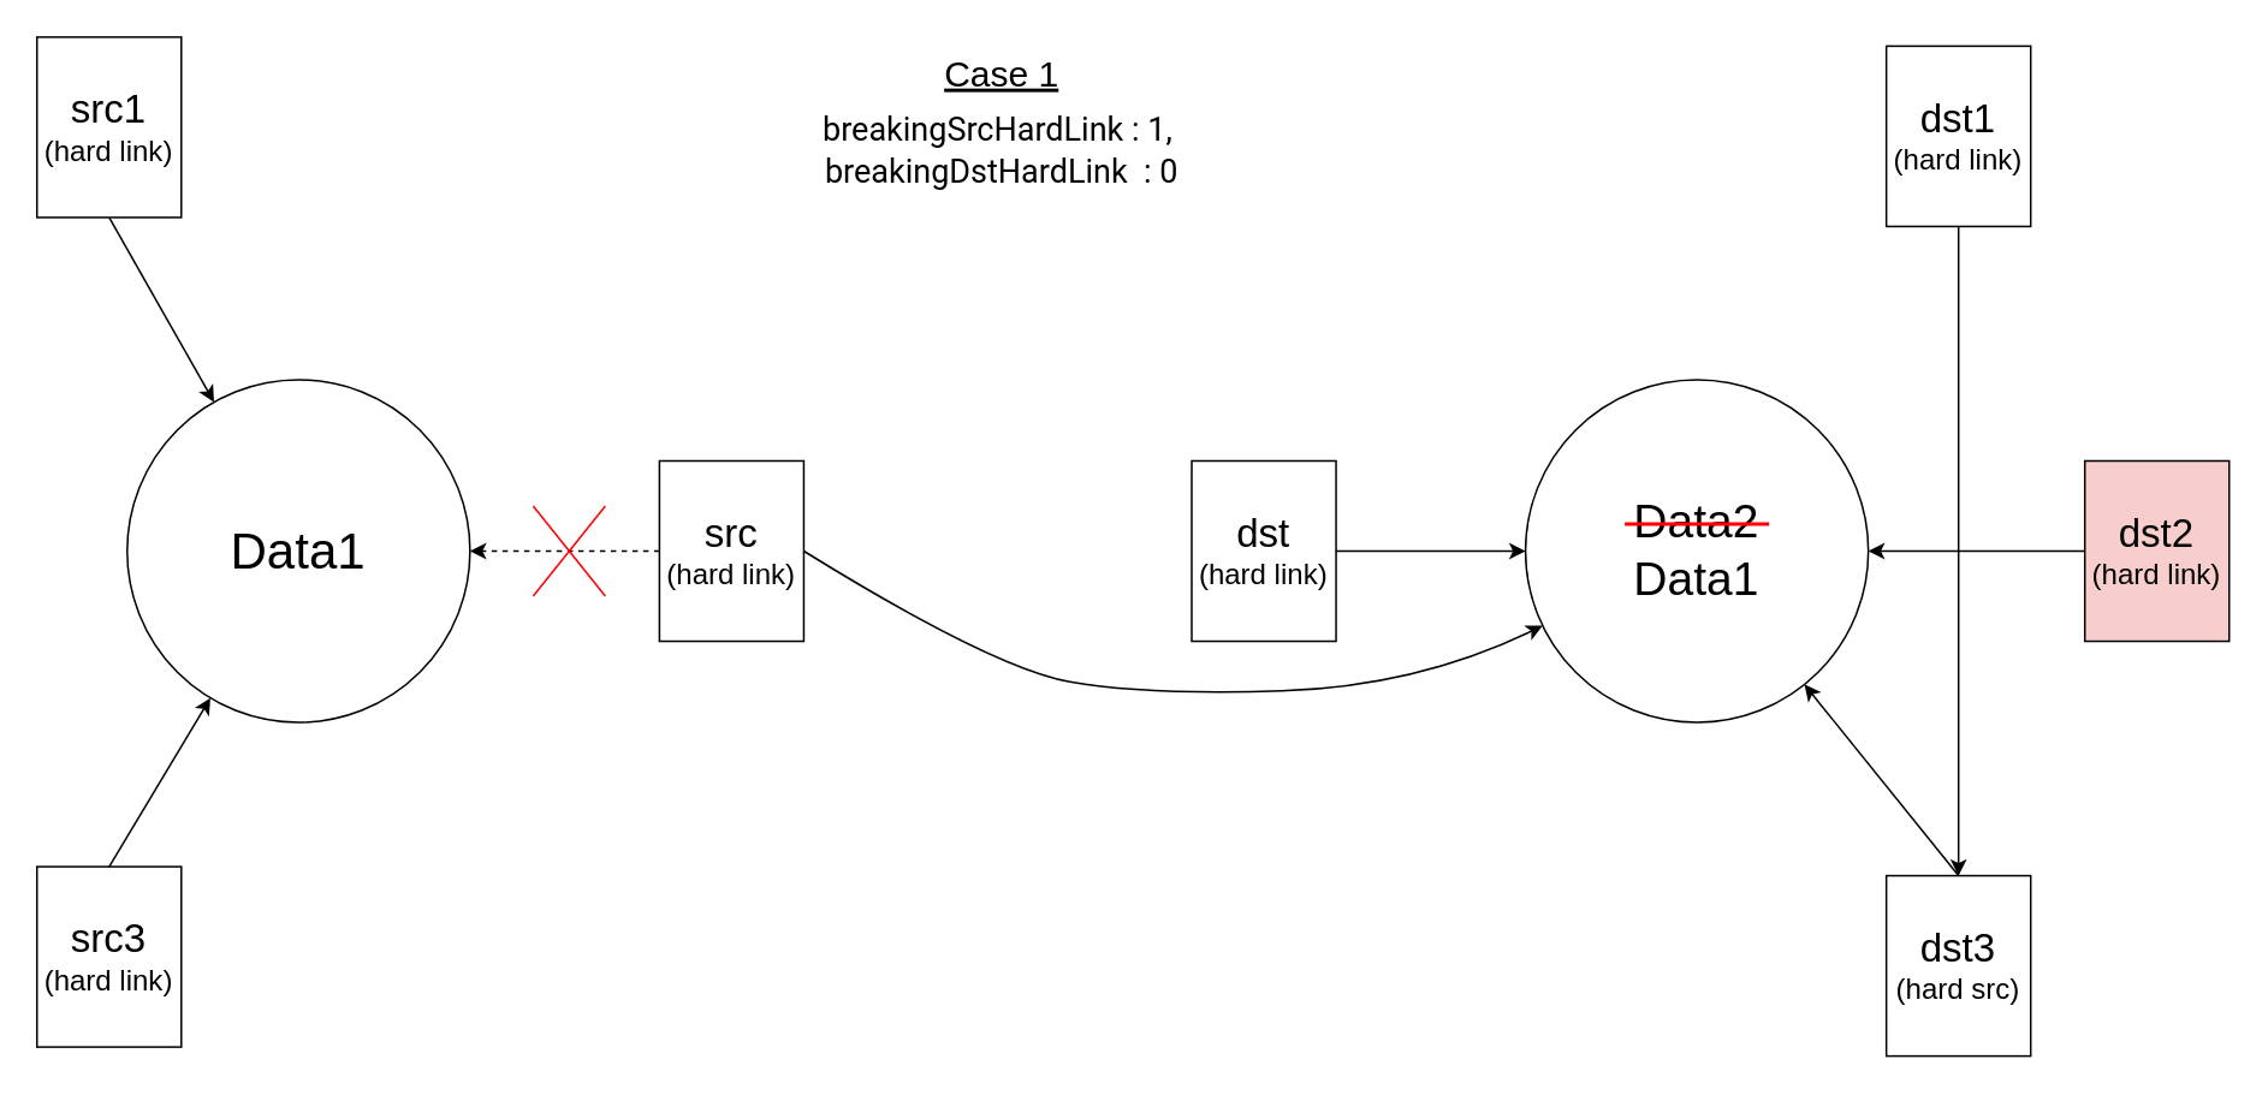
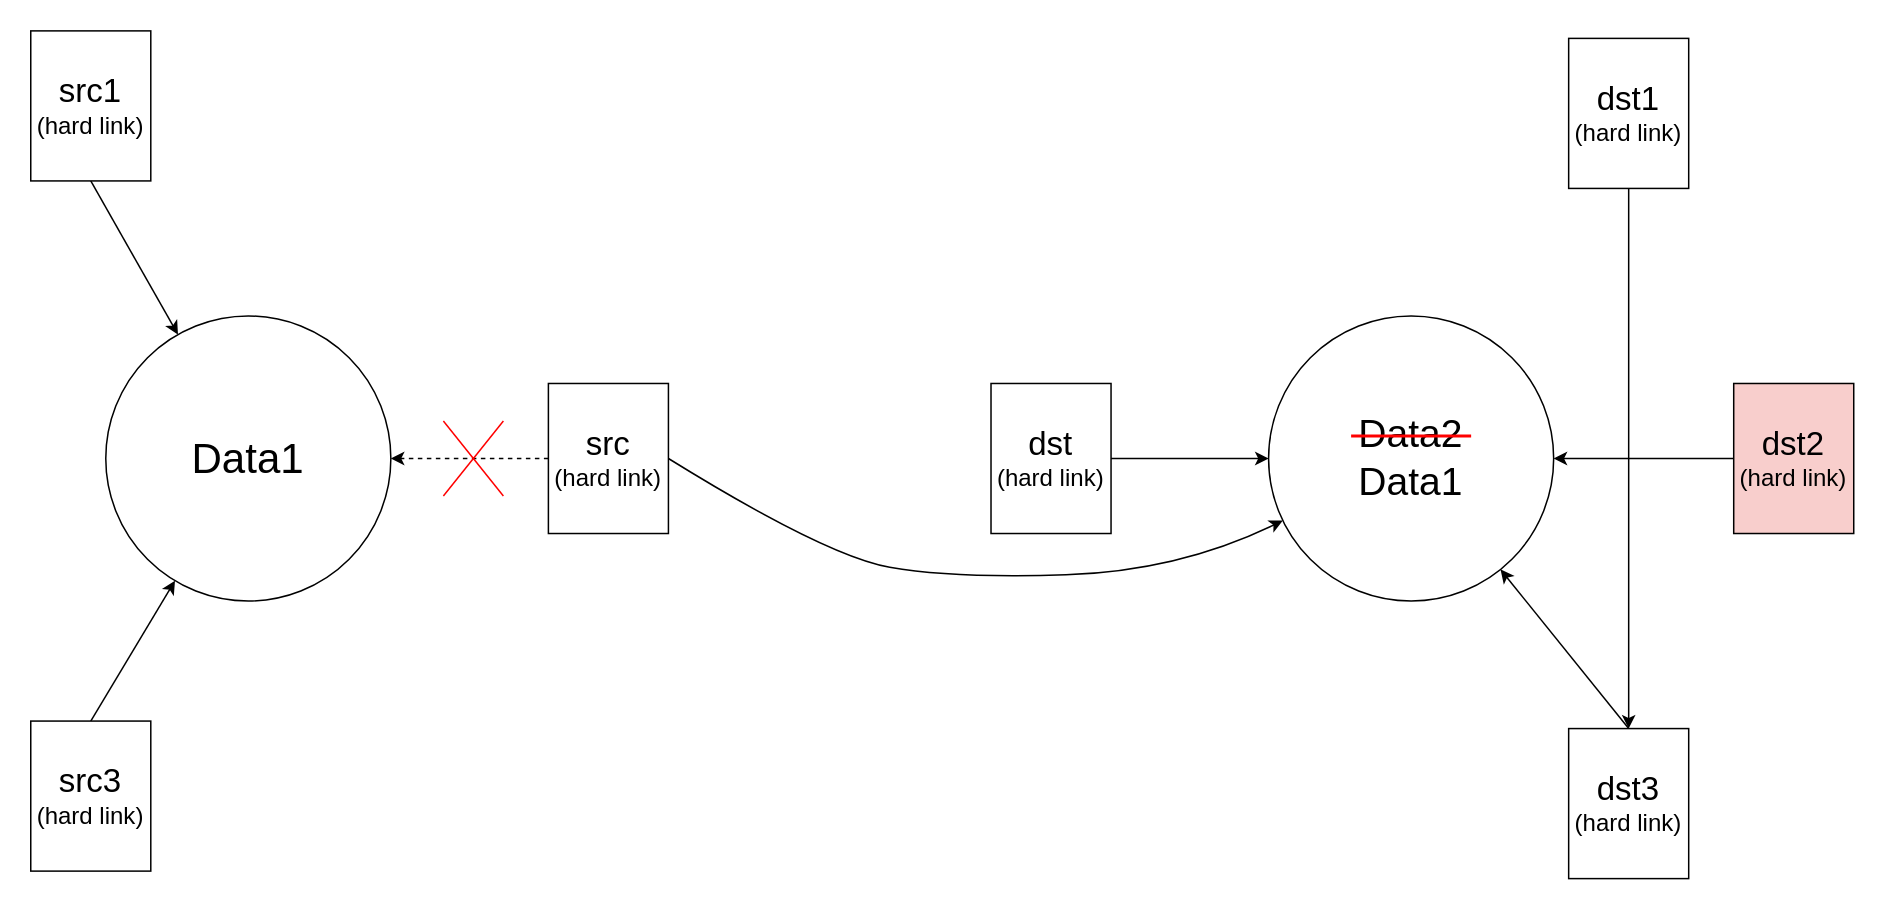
  <mxCell id="0" />
  <mxCell id="1" parent="0" />
  <mxCell id="2" value="&lt;font style=&quot;font-size: 28px&quot;&gt;Data1&lt;/font&gt;" style="ellipse;whiteSpace=wrap;html=1;aspect=fixed;" parent="1" vertex="1"><mxGeometry x="70" y="210" width="190" height="190" as="geometry" /></mxCell>
  <mxCell id="3" value="&lt;font&gt;&lt;font style=&quot;font-size: 22px&quot;&gt;src&lt;/font&gt;&lt;br&gt;&lt;font style=&quot;font-size: 16px&quot;&gt;(hard link)&lt;/font&gt;&lt;br&gt;&lt;/font&gt;" style="rounded=0;whiteSpace=wrap;html=1;" parent="1" vertex="1"><mxGeometry x="365" y="255" width="80" height="100" as="geometry" /></mxCell>
  <mxCell id="4" value="" style="endArrow=classic;html=1;exitX=0.5;exitY=0;exitDx=0;exitDy=0;" parent="1" source="8" target="2" edge="1"><mxGeometry width="50" height="50" relative="1" as="geometry"><mxPoint x="85" y="390" as="sourcePoint" /><mxPoint x="340" y="270" as="targetPoint" /></mxGeometry></mxCell>
  <mxCell id="5" value="" style="endArrow=classic;html=1;exitX=0.5;exitY=1;exitDx=0;exitDy=0;" parent="1" source="7" target="2" edge="1"><mxGeometry width="50" height="50" relative="1" as="geometry"><mxPoint x="85" y="160" as="sourcePoint" /><mxPoint x="340" y="270" as="targetPoint" /></mxGeometry></mxCell>
  <mxCell id="6" value="" style="endArrow=classic;html=1;exitX=0;exitY=0.5;exitDx=0;exitDy=0;entryX=1;entryY=0.5;entryDx=0;entryDy=0;dashed=1;" parent="1" source="3" target="2" edge="1"><mxGeometry width="50" height="50" relative="1" as="geometry"><mxPoint x="220" y="320" as="sourcePoint" /><mxPoint x="270" y="270" as="targetPoint" /></mxGeometry></mxCell>
  <mxCell id="7" value="&lt;font&gt;&lt;font style=&quot;font-size: 22px&quot;&gt;src1&lt;/font&gt;&lt;br&gt;&lt;font style=&quot;font-size: 16px&quot;&gt;(hard link)&lt;/font&gt;&lt;br&gt;&lt;/font&gt;" style="rounded=0;whiteSpace=wrap;html=1;" parent="1" vertex="1"><mxGeometry x="20" y="20" width="80" height="100" as="geometry" /></mxCell>
  <mxCell id="8" value="&lt;font&gt;&lt;font style=&quot;font-size: 22px&quot;&gt;src3&lt;/font&gt;&lt;br&gt;&lt;font style=&quot;font-size: 16px&quot;&gt;(hard link)&lt;/font&gt;&lt;br&gt;&lt;/font&gt;" style="rounded=0;whiteSpace=wrap;html=1;" parent="1" vertex="1"><mxGeometry x="20" y="480" width="80" height="100" as="geometry" /></mxCell>
  <mxCell id="9" value="&lt;font style=&quot;font-size: 26px&quot;&gt;Data2&lt;br&gt;Data1&lt;br&gt;&lt;/font&gt;" style="ellipse;whiteSpace=wrap;html=1;aspect=fixed;" parent="1" vertex="1"><mxGeometry x="845" y="210" width="190" height="190" as="geometry" /></mxCell>
  <mxCell id="10" value="&lt;font&gt;&lt;span style=&quot;font-size: 22px&quot;&gt;dst&lt;/span&gt;&lt;br&gt;&lt;font style=&quot;font-size: 16px&quot;&gt;(hard link)&lt;/font&gt;&lt;br&gt;&lt;/font&gt;" style="rounded=0;whiteSpace=wrap;html=1;" parent="1" vertex="1"><mxGeometry x="660" y="255" width="80" height="100" as="geometry" /></mxCell>
  <mxCell id="11" value="" style="endArrow=classic;html=1;exitX=0.5;exitY=0;exitDx=0;exitDy=0;" parent="1" source="17" target="9" edge="1"><mxGeometry width="50" height="50" relative="1" as="geometry"><mxPoint x="1110" y="395" as="sourcePoint" /><mxPoint x="1365" y="275" as="targetPoint" /></mxGeometry></mxCell>
  <mxCell id="12" value="" style="endArrow=classic;html=1;exitX=1;exitY=0.5;exitDx=0;exitDy=0;" parent="1" source="16" edge="1"><mxGeometry width="50" height="50" relative="1" as="geometry"><mxPoint x="1025" y="285" as="sourcePoint" /><mxPoint x="1035" y="305" as="targetPoint" /></mxGeometry></mxCell>
  <mxCell id="13" value="" style="endArrow=classic;html=1;exitX=0.5;exitY=1;exitDx=0;exitDy=0;" parent="1" source="15" target="17" edge="1"><mxGeometry width="50" height="50" relative="1" as="geometry"><mxPoint x="1110" y="165" as="sourcePoint" /><mxPoint x="1365" y="275" as="targetPoint" /></mxGeometry></mxCell>
  <mxCell id="14" value="" style="endArrow=classic;html=1;exitX=1;exitY=0.5;exitDx=0;exitDy=0;" parent="1" source="10" edge="1"><mxGeometry width="50" height="50" relative="1" as="geometry"><mxPoint x="760" y="315" as="sourcePoint" /><mxPoint x="845" y="305" as="targetPoint" /></mxGeometry></mxCell>
  <mxCell id="15" value="&lt;font&gt;&lt;span style=&quot;font-size: 22px&quot;&gt;dst1&lt;/span&gt;&lt;br&gt;&lt;font style=&quot;font-size: 16px&quot;&gt;(hard link)&lt;/font&gt;&lt;br&gt;&lt;/font&gt;" style="rounded=0;whiteSpace=wrap;html=1;" parent="1" vertex="1"><mxGeometry x="1045" y="25" width="80" height="100" as="geometry" /></mxCell>
  <mxCell id="16" value="&lt;font&gt;&lt;font style=&quot;font-size: 22px&quot;&gt;dst2&lt;/font&gt;&lt;br&gt;&lt;font style=&quot;font-size: 16px&quot;&gt;(hard link)&lt;/font&gt;&lt;br&gt;&lt;/font&gt;" style="rounded=0;whiteSpace=wrap;html=1;fillColor=#f8cecc;" parent="1" vertex="1"><mxGeometry x="1155" y="255" width="80" height="100" as="geometry" /></mxCell>
- <mxCell id="17" value="&lt;font&gt;&lt;font style=&quot;font-size: 22px&quot;&gt;dst3&lt;/font&gt;&lt;br&gt;&lt;font style=&quot;font-size: 16px&quot;&gt;(hard src)&lt;/font&gt;&lt;br&gt;&lt;/font&gt;" style="rounded=0;whiteSpace=wrap;html=1;" parent="1" vertex="1"><mxGeometry x="1045" y="485" width="80" height="100" as="geometry" /></mxCell>
- <mxCell id="18" value="&lt;font&gt;&lt;font style=&quot;font-size: 20px&quot;&gt;&lt;u style=&quot;line-height: 200%&quot;&gt;Case 1&lt;/u&gt;&lt;/font&gt;&lt;br&gt;&lt;/font&gt;&lt;div style=&quot;text-align: center ; font-size: 18px&quot;&gt;&lt;span style=&quot;font-family: &amp;#34;roboto&amp;#34; , &amp;#34;arial&amp;#34; , sans-serif ; text-align: left&quot;&gt;&lt;font style=&quot;font-size: 18px&quot;&gt;breakingSrcHardLink : 1,&amp;nbsp;&lt;/font&gt;&lt;/span&gt;&lt;/div&gt;&lt;div style=&quot;text-align: center ; font-size: 18px&quot;&gt;&lt;span style=&quot;font-family: &amp;#34;roboto&amp;#34; , &amp;#34;arial&amp;#34; , sans-serif ; text-align: left&quot;&gt;&lt;font style=&quot;font-size: 18px&quot;&gt;breakingDstHardLink&amp;nbsp; : 0&lt;/font&gt;&lt;/span&gt;&lt;span style=&quot;font-size: 13px ; color: rgb(38 , 50 , 56) ; font-family: &amp;#34;roboto&amp;#34; , &amp;#34;arial&amp;#34; , sans-serif ; text-align: left&quot;&gt;&lt;br&gt;&lt;/span&gt;&lt;/div&gt;" style="text;html=1;strokeColor=none;fillColor=none;align=center;verticalAlign=middle;whiteSpace=wrap;rounded=0;" parent="1" vertex="1"><mxGeometry x="405" y="25" width="300" height="75" as="geometry" /></mxCell>
+ <mxCell id="17" value="&lt;font&gt;&lt;font style=&quot;font-size: 22px&quot;&gt;dst3&lt;/font&gt;&lt;br&gt;&lt;font style=&quot;font-size: 16px&quot;&gt;(hard link)&lt;/font&gt;&lt;br&gt;&lt;/font&gt;" style="rounded=0;whiteSpace=wrap;html=1;" parent="1" vertex="1"><mxGeometry x="1045" y="485" width="80" height="100" as="geometry" /></mxCell>
  <mxCell id="19" value="" style="endArrow=none;html=1;strokeColor=#FF0000;" parent="1" edge="1"><mxGeometry width="50" height="50" relative="1" as="geometry"><mxPoint x="295" y="330" as="sourcePoint" /><mxPoint x="335" y="280" as="targetPoint" /></mxGeometry></mxCell>
  <mxCell id="20" value="" style="endArrow=none;html=1;fillColor=#ffe6cc;strokeColor=#FF0000;" parent="1" edge="1"><mxGeometry width="50" height="50" relative="1" as="geometry"><mxPoint x="335" y="330" as="sourcePoint" /><mxPoint x="295" y="280" as="targetPoint" /></mxGeometry></mxCell>
  <mxCell id="21" value="" style="curved=1;endArrow=classic;html=1;strokeColor=#000000;exitX=1;exitY=0.5;exitDx=0;exitDy=0;" parent="1" source="3" target="9" edge="1"><mxGeometry width="50" height="50" relative="1" as="geometry"><mxPoint x="510" y="265" as="sourcePoint" /><mxPoint x="665" y="455" as="targetPoint" /><Array as="points"><mxPoint x="550" y="370" /><mxPoint x="635" y="385" /><mxPoint x="785" y="380" /></Array></mxGeometry></mxCell>
  <mxCell id="22" value="" style="endArrow=none;html=1;strokeWidth=2;strokeColor=#FF0000;" edge="1" parent="1"><mxGeometry width="50" height="50" relative="1" as="geometry"><mxPoint x="900" y="290" as="sourcePoint" /><mxPoint x="980" y="290" as="targetPoint" /></mxGeometry></mxCell>
